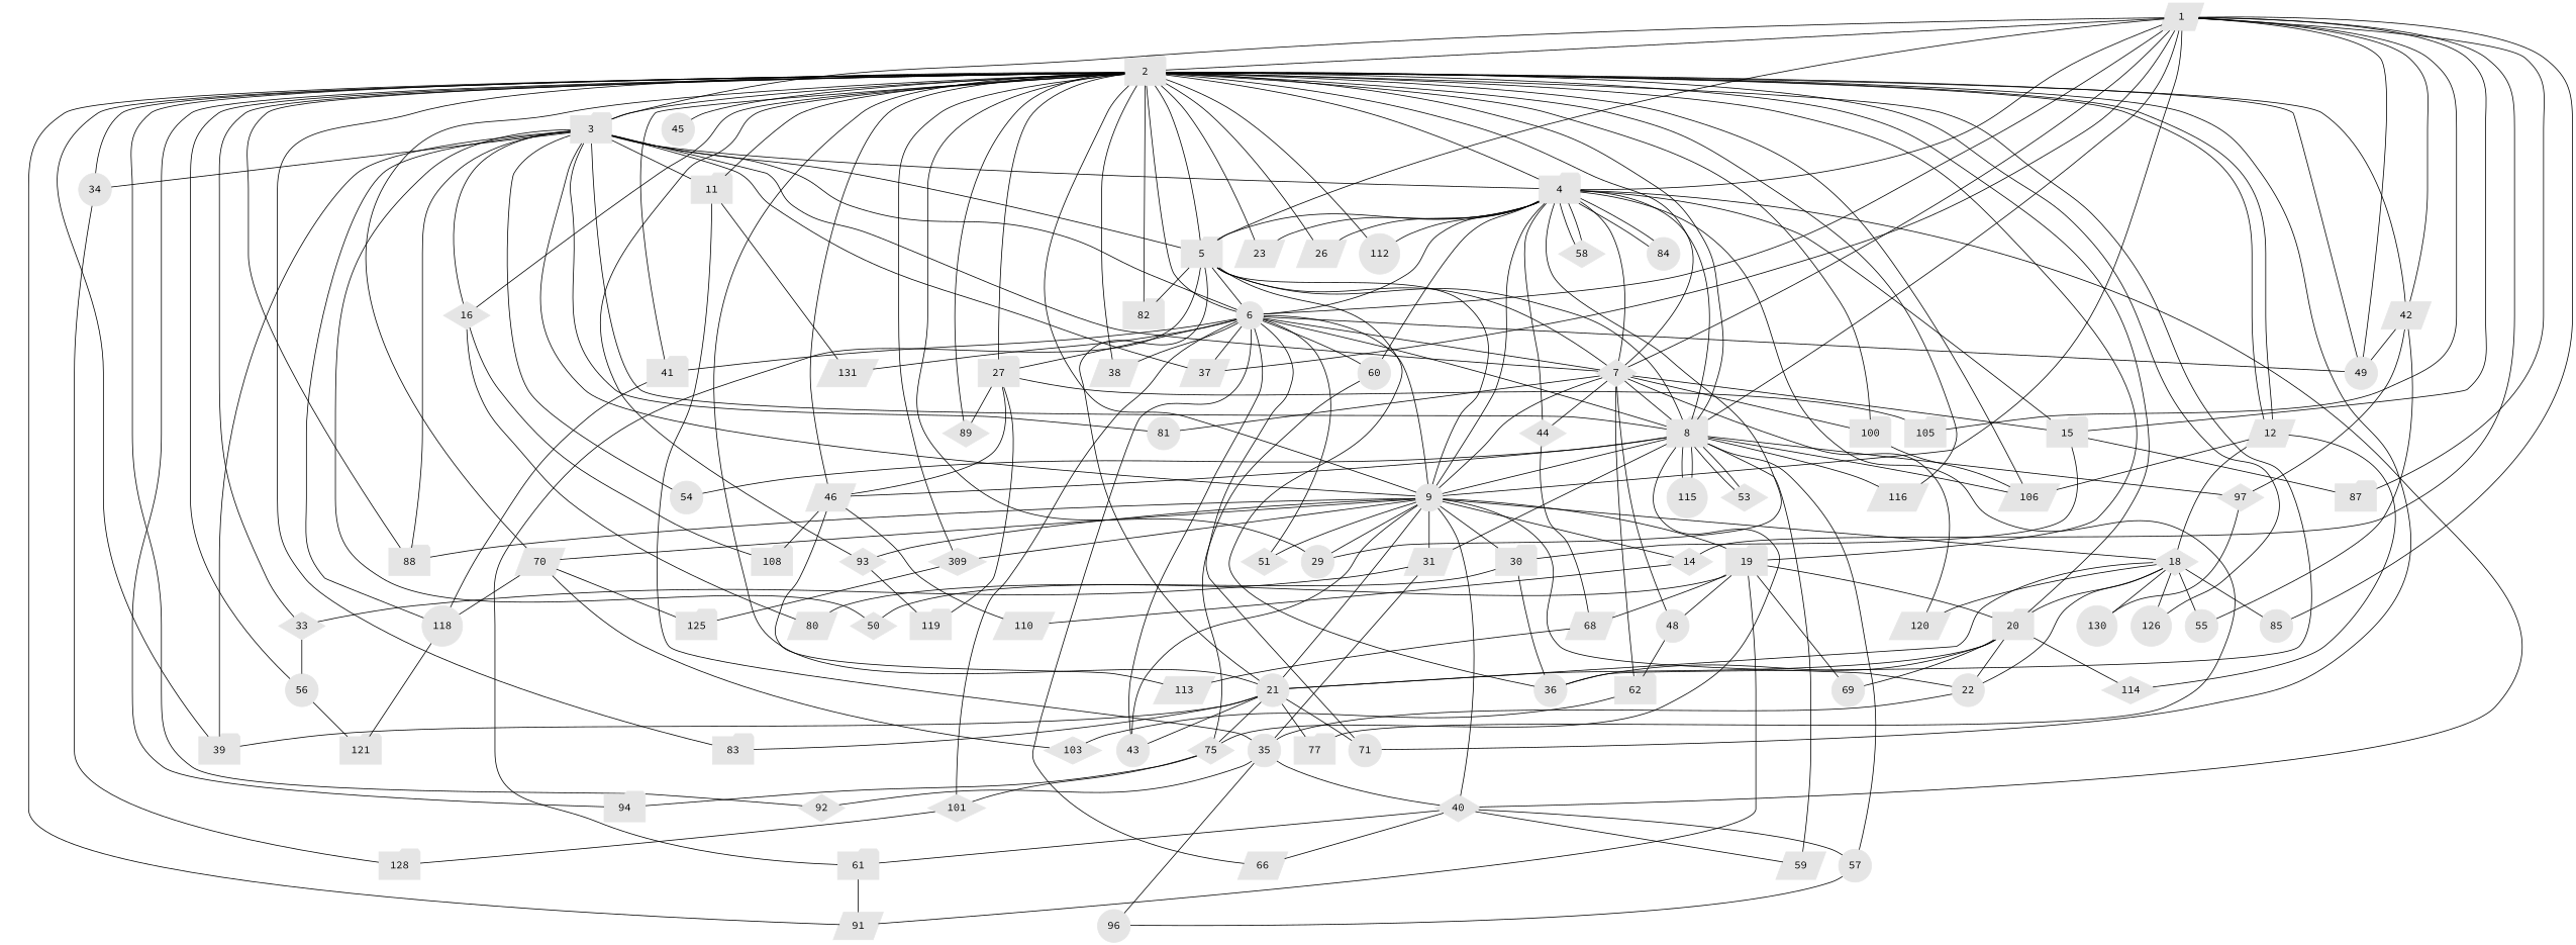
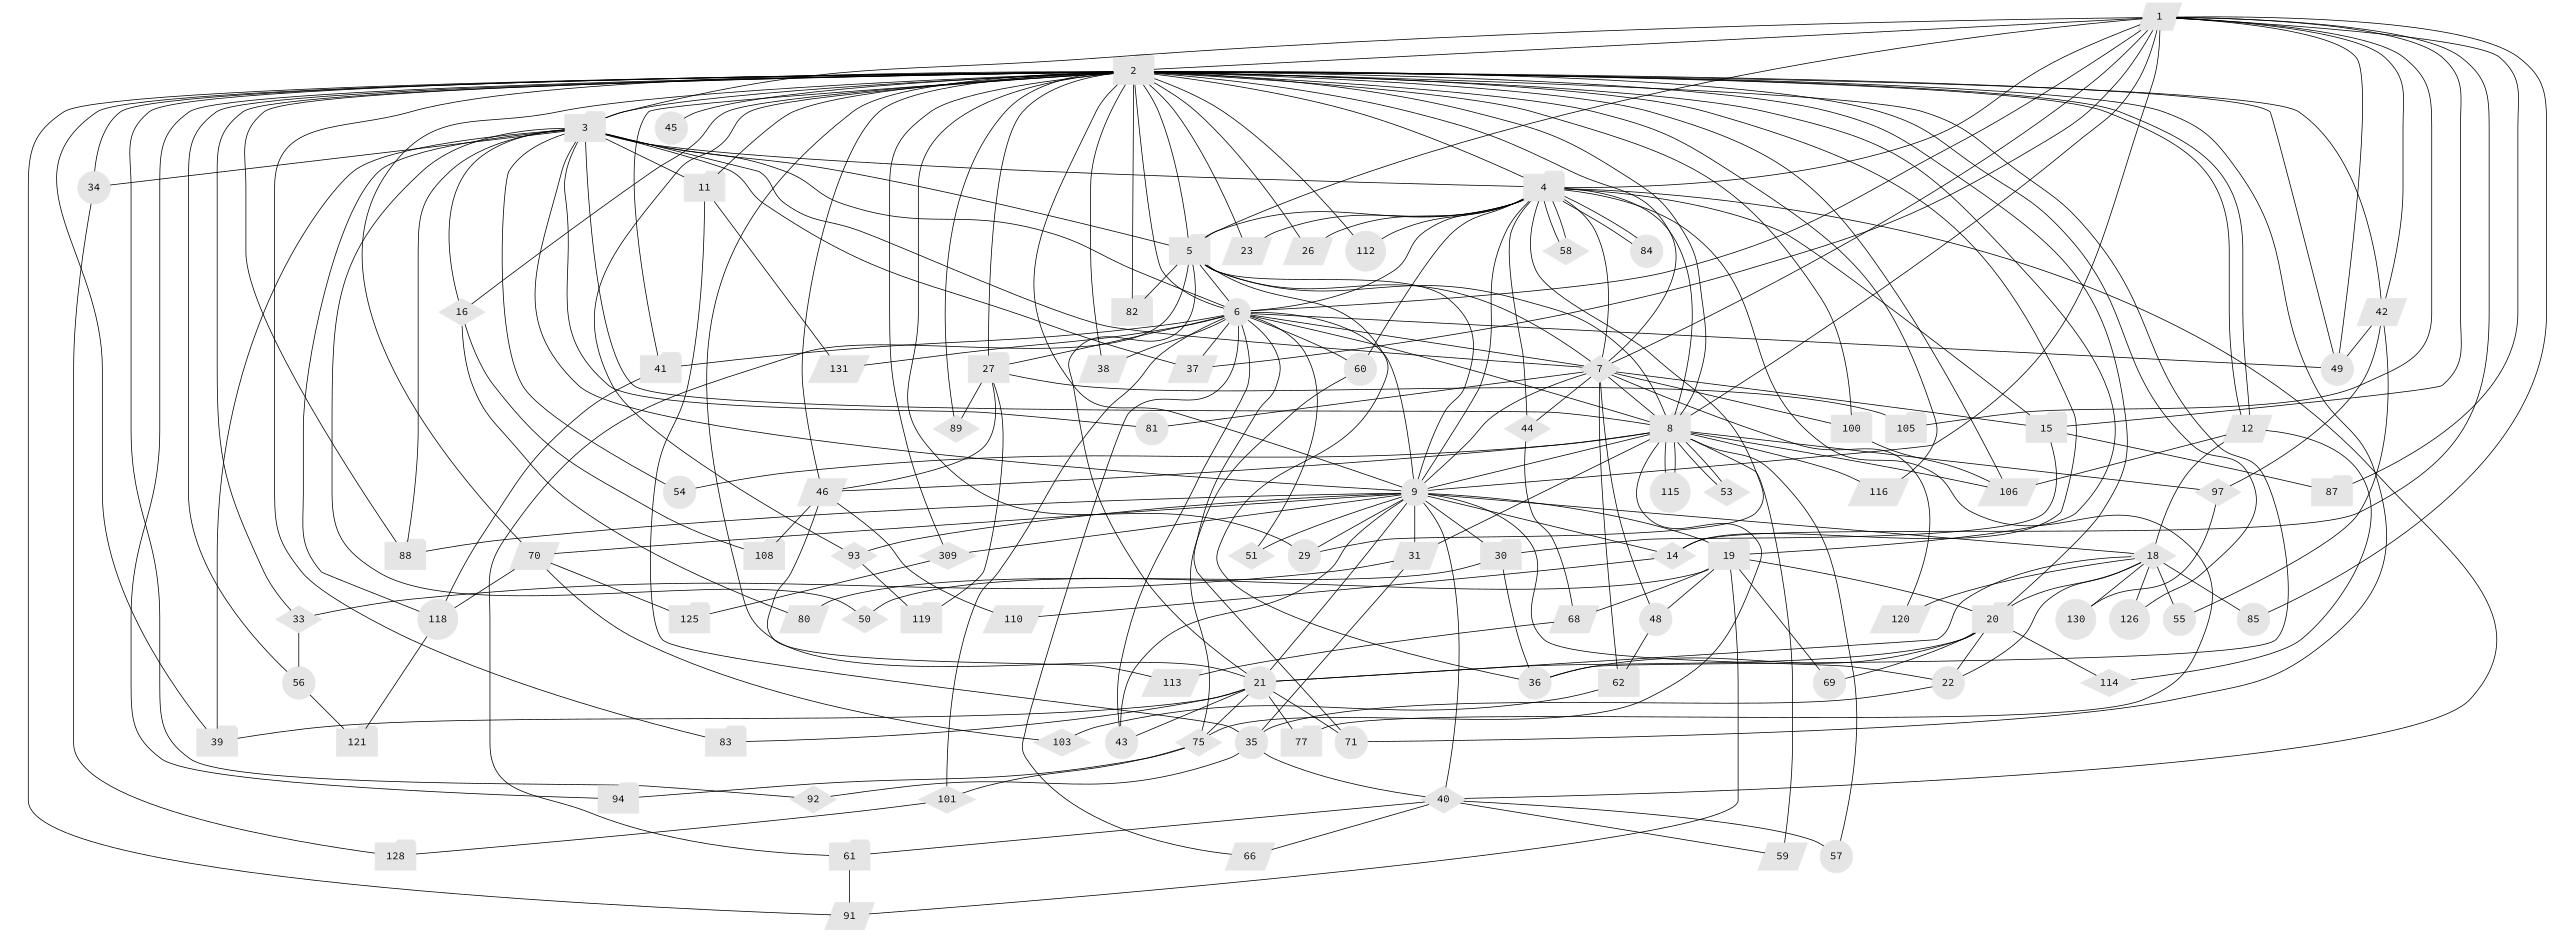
  graph {
    fontname="Source Code Pro"
    node [color=gray90 fontname="Source Code Pro" shape=folder style=filled]
    edge [fontname="Source Code Pro"]
    1 [shape=parallelogram super="+63"]
    2 [super="+10"]
    3 [super="+99"]
    4 [super="+13"]
    5 [super="+32"]
    6 [shape=circle super="+52"]
    7 [shape=diamond super="+65"]
    8 [super="+78"]
    9 [shape=circle super="+18"]
    14 [shape=diamond super="+24"]
    15 [super="+25"]
    37 [shape=parallelogram super="+72"]
    42 [shape=parallelogram]
    49 [shape=circle super="+74"]
    85 [shape=circle]
    87
    105
    11
    12 [shape=parallelogram super="+123"]
    16 [shape=diamond]
    19 [super="+90"]
    20 [super="+98"]
    21 [shape=circle super="+28"]
    23 [shape=parallelogram]
    26 [shape=parallelogram]
    27 [super="+64"]
    29 [shape=circle super="+86"]
    33 [shape=diamond]
    34 [shape=circle]
    36 [shape=circle super="+104"]
    38 [shape=parallelogram]
    39 [super="+111"]
    41
    45 [shape=circle]
    46 [shape=parallelogram]
    56 [shape=circle]
    70 [shape=parallelogram super="+73"]
    71 [shape=circle super="+129"]
    82
    83
    88 [super="+107"]
    89 [shape=diamond]
    91 [shape=parallelogram]
    92 [shape=diamond]
    93 [shape=diamond]
    94
    100
    106 [shape=parallelogram super="+117"]
    n49 [label=309 shape=diamond]
    112 [shape=circle]
    116 [shape=parallelogram]
    126 [shape=circle]
    50 [shape=diamond]
    54 [shape=circle]
    81 [shape=circle]
    118 [shape=circle super="+127"]
    40 [shape=diamond super="+102"]
    44 [shape=diamond]
    58 [shape=diamond]
    60 [shape=circle]
    77
    84 [shape=circle]
    61 [super="+124"]
    43 [shape=circle super="+122"]
    51 [shape=diamond]
    66 [shape=parallelogram]
    101 [shape=diamond]
    131 [shape=parallelogram]
    48 [shape=circle]
    62
    120 [shape=parallelogram]
    31 [shape=parallelogram]
    53 [shape=diamond]
    57 [shape=circle]
    59 [shape=parallelogram]
    75 [shape=diamond super="+79"]
    97 [shape=diamond]
    115 [shape=circle]
    n79 [label=18 shape=diamond super="+47"]
    22 [shape=circle super="+67"]
    30 [super="+76"]
    110 [shape=parallelogram]
    55 [shape=circle]
    35 [shape=circle super="+95"]
    114 [shape=diamond]
    80 [shape=parallelogram]
    108
    68 [shape=parallelogram]
    69 [shape=circle]
    119
    128
    113 [shape=parallelogram]
    121
    103 [shape=diamond]
    125
-   96 [shape=circle]
    130 [shape=circle]
    1 -- 2 [weight=2]
    1 -- 3 [weight=2]
    1 -- 4
    1 -- 5
    1 -- 6
    1 -- 7
    1 -- 8
    1 -- 9
    1 -- 14
    1 -- 15
    1 -- 37 [weight=2]
    1 -- 42
    1 -- 49
    1 -- 85
    1 -- 87
    1 -- 105
    2 -- 3 [weight=2]
    2 -- 4 [weight=3]
    2 -- 5 [weight=2]
    2 -- 6 [weight=2]
    2 -- 7 [weight=2]
    2 -- 8 [weight=2]
    2 -- 9 [weight=2]
+   2 -- 14
    2 -- 42
    2 -- 49
    2 -- 11
    2 -- 12
    2 -- 12
    2 -- 16
    2 -- 19
    2 -- 20 [weight=2]
    2 -- 21
    2 -- 23
    2 -- 26
    2 -- 27 [weight=2]
    2 -- 29
    2 -- 33
    2 -- 34
    2 -- 36
    2 -- 38
    2 -- 39
    2 -- 41
    2 -- 45 [weight=2]
    2 -- 46
    2 -- 56
    2 -- 70 [weight=2]
    2 -- 71
    2 -- 82
    2 -- 83
    2 -- 88
    2 -- 89
    2 -- 91
    2 -- 92
    2 -- 93
    2 -- 94
    2 -- 100
    2 -- 106
    2 -- n49
    2 -- 112
    2 -- 116
    2 -- 126
    3 -- 4
    3 -- 5
    3 -- 6
    3 -- 7
    3 -- 8
    3 -- 9
    3 -- 37
    3 -- 11
    3 -- 16
    3 -- 34
    3 -- 39
    3 -- 88
    3 -- 50
    3 -- 54
    3 -- 81
    3 -- 118
    4 -- 5
    4 -- 6
    4 -- 7
    4 -- 8
    4 -- 9
    4 -- 15
    4 -- 23
    4 -- 26
    4 -- 29
    4 -- 112
    4 -- 40
    4 -- 44
    4 -- 58
    4 -- 58
    4 -- 60
    4 -- 77
    4 -- 84
    4 -- 84
    5 -- 6
    5 -- 7
    5 -- 8
    5 -- 9
    5 -- 21
    5 -- 36
    5 -- 82
    5 -- 61
    6 -- 7
    6 -- 8
    6 -- 9
    6 -- 37
    6 -- 49
    6 -- 27
    6 -- 38
    6 -- 41
    6 -- 71
    6 -- 60
    6 -- 43
    6 -- 51
    6 -- 66
    6 -- 101
    6 -- 131
    7 -- 8
    7 -- 9
    7 -- 15
    7 -- 100
    7 -- 81
    7 -- 44
    7 -- 48 [weight=2]
    7 -- 62
    7 -- 120
    8 -- 9 [weight=2]
    8 -- 46
    8 -- 106
    8 -- 116
    8 -- 54
    8 -- 31
    8 -- 53
    8 -- 53
    8 -- 57
    8 -- 59
    8 -- 75
    8 -- 97
    8 -- 115
    8 -- 115
    9 -- 14
    9 -- 19
    9 -- 21
    9 -- 29
    9 -- 70
    9 -- 88
    9 -- 93
    9 -- n49
    9 -- 40
    9 -- 43
    9 -- 51
    9 -- 31
    9 -- n79
    9 -- 22
    9 -- 30
    14 -- 110
    15 -- 87
    15 -- 30
    42 -- 49
    42 -- 97
    42 -- 55
    11 -- 131
    11 -- 35
    12 -- 106
    12 -- n79
    12 -- 114
    16 -- 80
    16 -- 108
    19 -- 20
    19 -- 91
    19 -- 50
    19 -- 48
    19 -- 68
    19 -- 69
    20 -- 21
    20 -- 36
    20 -- 22
    20 -- 114
    20 -- 69
    21 -- 39
    21 -- 71
    21 -- 83
    21 -- 77
    21 -- 43
    21 -- 75
    27 -- 105
    27 -- 46
    27 -- 89
    27 -- 119
    33 -- 56
    34 -- 128
    41 -- 118
    46 -- 110
    46 -- 108
    46 -- 113
    56 -- 121
    70 -- 118
    70 -- 103
    70 -- 125
    93 -- 119
    100 -- 106
    n49 -- 125
    118 -- 121
    40 -- 61
    40 -- 66
    40 -- 57
    40 -- 59
    44 -- 68
    60 -- 75
    61 -- 91
    101 -- 128
    48 -- 62
    62 -- 103
    31 -- 33
    31 -- 35
-   57 -- 96
    75 -- 94
    75 -- 101
    97 -- 130
    n79 -- 85
    n79 -- 20
    n79 -- 21
    n79 -- 126
    n79 -- 120
    n79 -- 22
    n79 -- 55
    n79 -- 130
    22 -- 35
    30 -- 36
    30 -- 80
    35 -- 92
    35 -- 40
-   35 -- 96
    68 -- 113
  }
